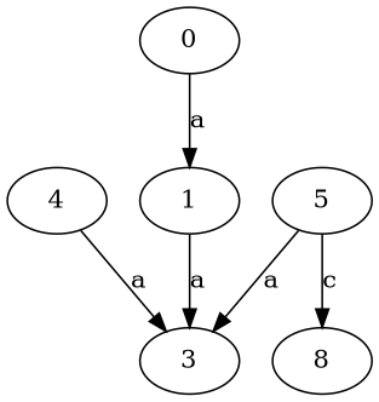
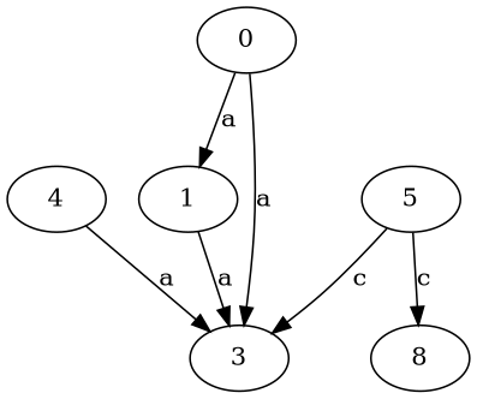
  strict digraph {
    1
    3
    4
    0
    5
    n6 [label=8]
    1 -> 3 [label=a]
    4 -> 3 [label=a]
    0 -> 1 [label=a]
-   5 -> 3 [label=a]
+   0 -> 3 [label=a]
+   5 -> 3 [label=c]
    5 -> n6 [label=c]
  }
